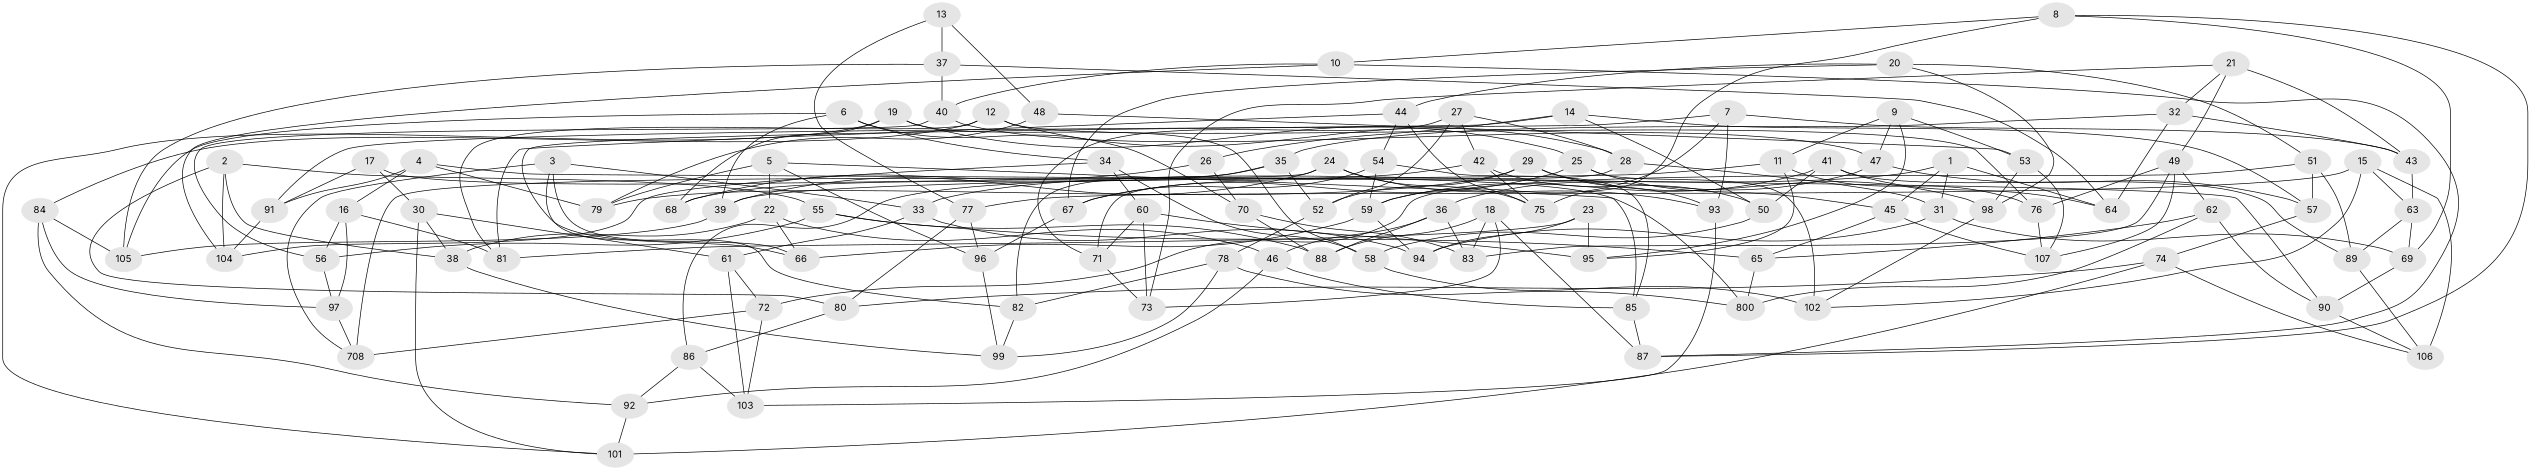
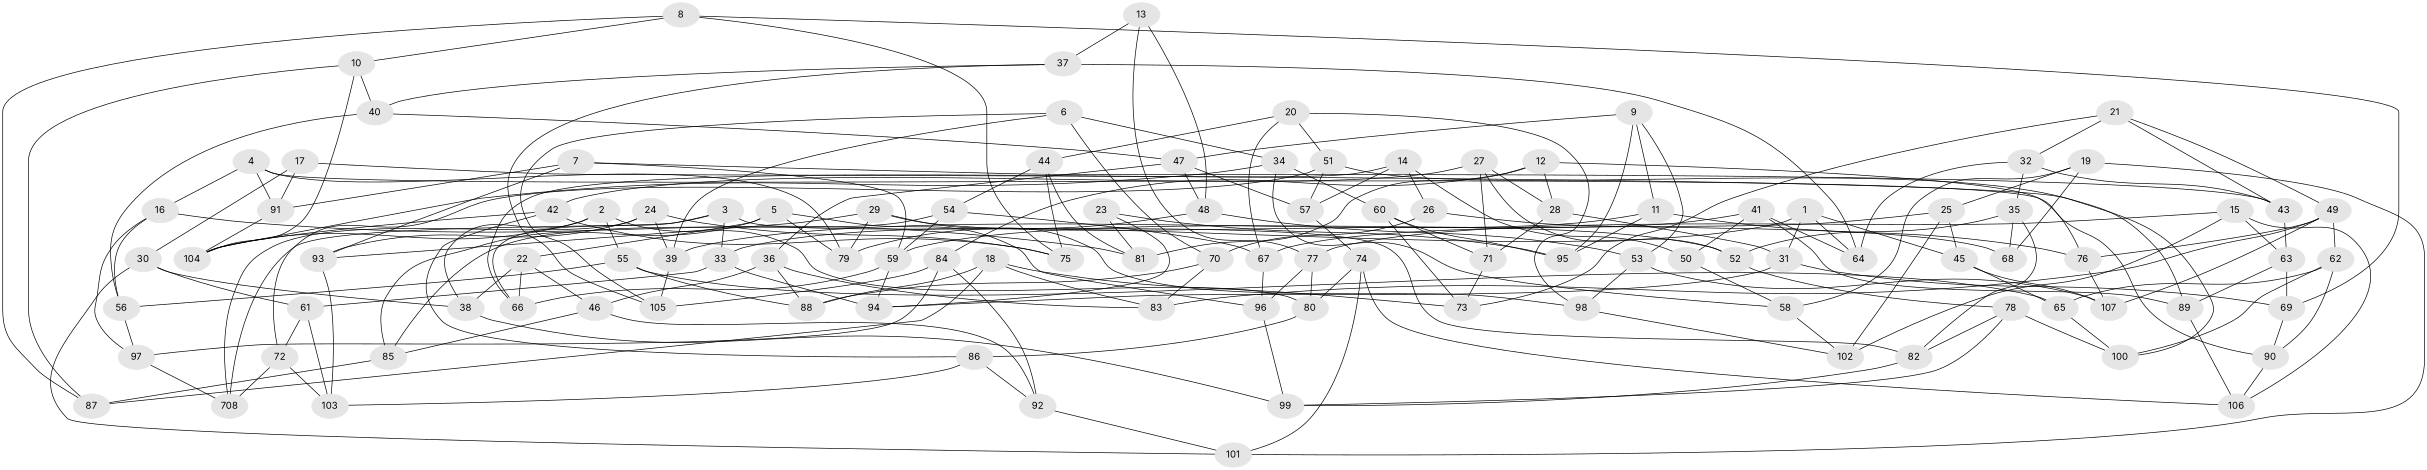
  graph {
    fontname=Inter
    node [color=gray90 fontname=Inter style=filled]
    edge [fontname=Inter]
    1
    31
    33
    45
    64
    69
    94
    61
    65
    107
    2
    38
    55
    80
    104
    99
    56
    88
    86
    3
    66
    82
    n23 [label=708]
    4
    16
    79
    90
    91
    81
    97
    106
    5
    22
    85
    96
    46
    87
    6
    34
    39
    70
    105
    58
    60
    83
    7
    43
    93
    59
    26
    68
    63
    103
    8
    10
    75
    40
    9
    11
    47
    53
    95
    76
    36
    48
    57
    98
    12
    28
    84
    71
    92
    13
    37
    77
    14
    50
    74
    15
    102
    89
    17
    30
-   100 [label=800]
+   100
    23
    101
    18
    73
    19
    25
    67
    20
    44
    51
    54
    72
    21
    32
    49
    35
    62
    24
    27
    42
    52
    78
    29
    41
    1 -- 31
    1 -- 33
    1 -- 45
    1 -- 64
    31 -- 69
    31 -- 94
    33 -- 94
    33 -- 61
    45 -- 65
    45 -- 107
    69 -- 90
    61 -- 103
    61 -- 72
    65 -- 100
    2 -- 38
    2 -- 55
    2 -- 80
    2 -- 104
    38 -- 99
    55 -- 65
    55 -- 56
    55 -- 88
    80 -- 86
    56 -- 97
    86 -- 103
    86 -- 92
    3 -- 33
    3 -- 66
    3 -- 82
    3 -- n23
    82 -- 99
    4 -- 16
    4 -- 79
    4 -- 90
    4 -- 91
    16 -- 56
    16 -- 81
    16 -- 97
    90 -- 106
    91 -- 104
    97 -- n23
    5 -- 79
    5 -- 22
    5 -- 85
    5 -- 96
    22 -- 38
    22 -- 66
    22 -- 46
    85 -- 87
    96 -- 99
    46 -- 85
    46 -- 92
    6 -- 34
    6 -- 39
    6 -- 70
    6 -- 105
    34 -- 104
    34 -- 58
    34 -- 60
    39 -- 105
    70 -- 88
    70 -- 83
    58 -- 102
    60 -- 95
    60 -- 71
    60 -- 73
    7 -- 91
    7 -- 43
    7 -- 93
    7 -- 59
    43 -- 63
    93 -- 103
    59 -- 94
    59 -- 66
    26 -- 70
    26 -- 68
    63 -- 69
    63 -- 89
    8 -- 69
    8 -- 87
    8 -- 10
    8 -- 75
    10 -- 104
    10 -- 87
    10 -- 40
    40 -- 56
    40 -- 47
    9 -- 11
    9 -- 47
    9 -- 53
    9 -- 95
    11 -- 39
    11 -- 95
    11 -- 76
    47 -- 36
+   47 -- 48
    47 -- 57
    53 -- 107
    53 -- 98
    76 -- 107
    36 -- 88
    36 -- 46
    36 -- 83
    48 -- 79
    48 -- 53
    57 -- 74
    98 -- 102
    12 -- 81
    12 -- 76
    12 -- 28
    12 -- 84
    28 -- 31
    28 -- 71
    84 -- 97
    84 -- 105
    84 -- 92
    71 -- 73
    92 -- 101
    13 -- 48
    13 -- 37
    13 -- 77
    37 -- 64
    37 -- 105
    37 -- 40
    77 -- 80
    77 -- 96
    14 -- 66
    14 -- 26
    14 -- 57
    14 -- 50
    50 -- 58
    74 -- 80
    74 -- 106
    74 -- 101
    15 -- 106
    15 -- 63
    15 -- 77
    15 -- 102
    89 -- 106
    17 -- 91
    17 -- 30
    17 -- 100
    30 -- 61
    30 -- 38
    30 -- 101
    23 -- 94
    23 -- 81
    23 -- 95
    18 -- 88
    18 -- 87
    18 -- 83
    18 -- 73
    19 -- 58
    19 -- 68
    19 -- 101
    19 -- 25
    25 -- 45
    25 -- 102
    25 -- 67
    67 -- 96
    20 -- 98
    20 -- 67
    20 -- 44
    20 -- 51
    44 -- 81
    44 -- 75
    44 -- 54
    51 -- 57
    51 -- 89
    51 -- 72
    54 -- 85
    54 -- 59
    54 -- 67
    72 -- n23
    72 -- 103
    21 -- 43
    21 -- 73
    21 -- 32
    21 -- 49
    32 -- 64
    32 -- 43
    32 -- 35
    49 -- 107
    49 -- 83
    49 -- 76
    49 -- 62
    35 -- 82
    35 -- 68
    35 -- 52
    62 -- 65
    62 -- 90
    62 -- 100
    24 -- n23
    24 -- 39
    24 -- 93
    24 -- 75
    27 -- 28
    27 -- 71
    27 -- 42
    27 -- 52
    42 -- 86
    42 -- 75
-   42 -- 50
+   42 -- 104
    52 -- 78
    78 -- 99
    78 -- 82
    78 -- 100
    29 -- 79
    29 -- 93
    29 -- 98
    29 -- 52
    41 -- 64
    41 -- 59
    41 -- 50
    41 -- 89
  }
